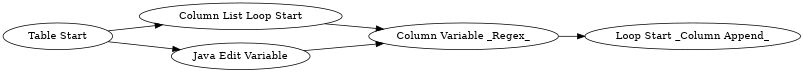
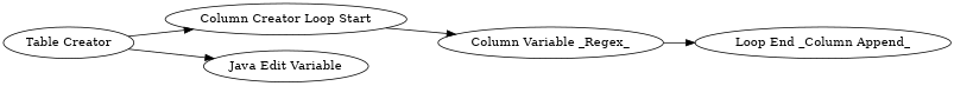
  digraph {
    rankdir=LR
-   n1 [label="Table Start"]
-   n2 [label="Column List Loop Start"]
+   n1 [label="Table Creator"]
+   n2 [label="Column Creator Loop Start"]
    n3 [label="Java Edit Variable"]
    n4 [label="Column Variable _Regex_"]
-   n5 [label="Loop Start _Column Append_"]
+   n5 [label="Loop End _Column Append_"]
    n1 -> n2
    n1 -> n3
    n2 -> n4
-   n3 -> n4
    n4 -> n5
  }
